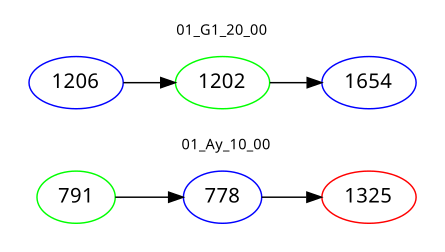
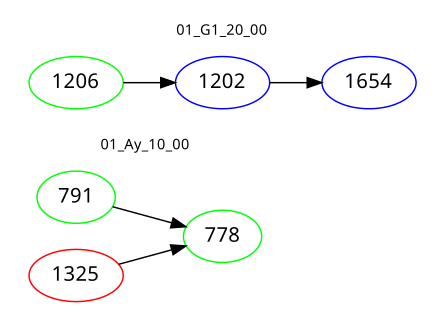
  digraph {
    fontname="Noto Sans"
    rankdir=LR
    node [color=blue fontname="Noto Sans"]
    edge [color=black fontname="Noto Sans"]
    n1 [color=green label=791]
-   n2 [label=778]
+   n2 [color=green label=778]
    n3 [color=red label=1325]
-   n4 [label=1206]
-   n5 [color=green label=1202]
+   n4 [color=green label=1206]
+   n5 [label=1202]
    n6 [label=1654]
    subgraph cluster_1 {
      color=white
      fontsize=10
      label="01_Ay_10_00"
      n1
      n2
      n3
    }
    subgraph cluster_2 {
      color=white
      fontsize=10
      label="01_G1_20_00"
      n4
      n5
      n6
    }
    n1 -> n2
-   n2 -> n3
+   n3 -> n2
    n4 -> n5
    n5 -> n6
  }
